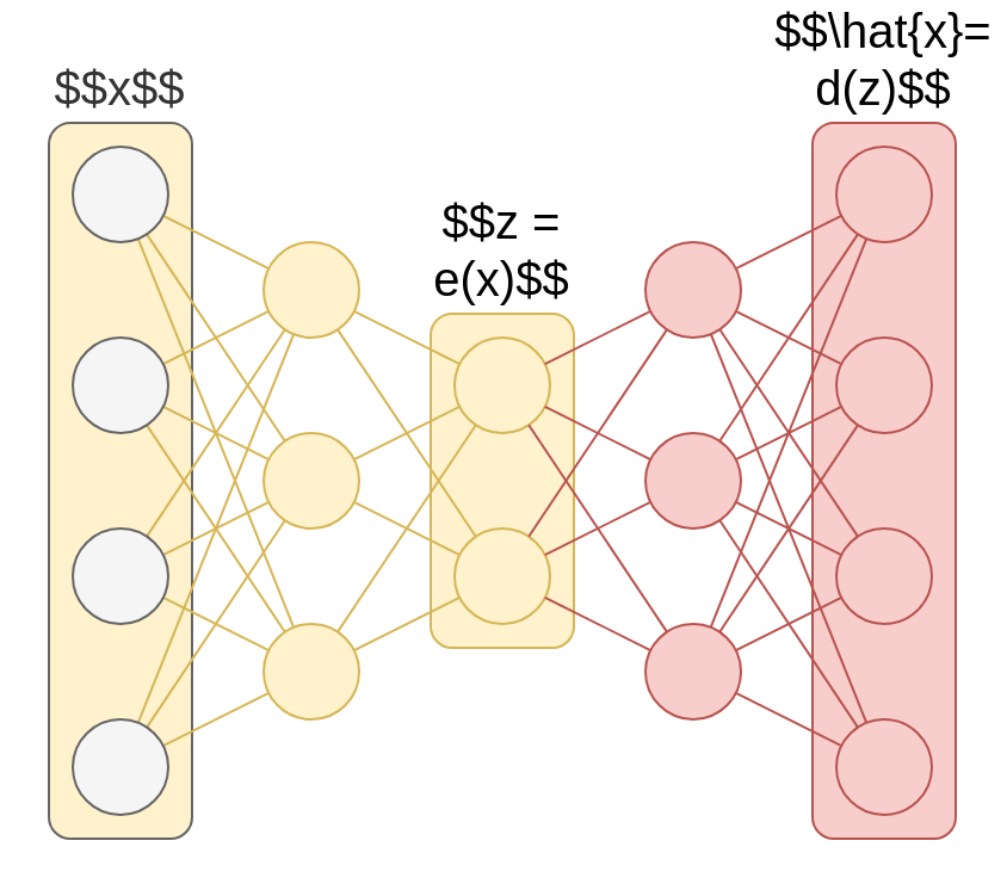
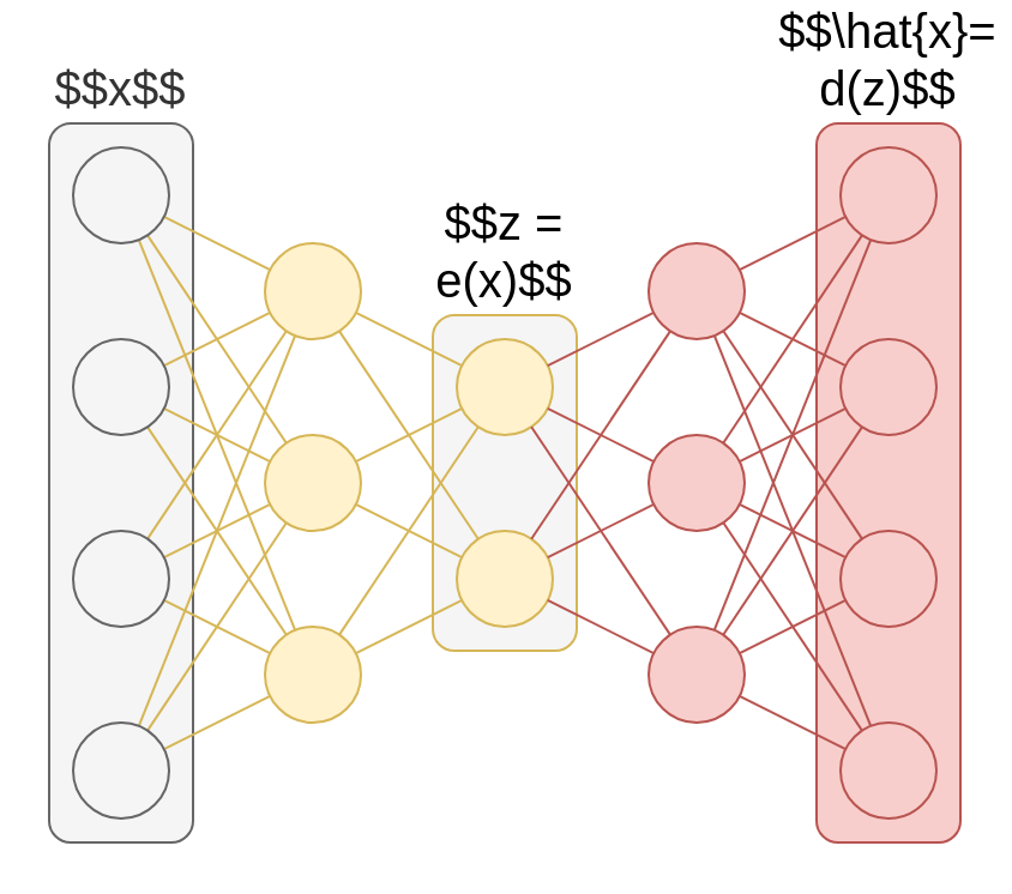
  <mxCell id="0" />
  <mxCell id="1" parent="0" />
  <mxCell id="2" value="$$\hat{x}= d(z)$$" style="rounded=1;whiteSpace=wrap;html=1;fontSize=20;verticalAlign=bottom;fillColor=#f8cecc;strokeColor=#b85450;labelPosition=center;verticalLabelPosition=top;align=center;" vertex="1" parent="1"><mxGeometry x="340" y="20" width="60" height="300" as="geometry" /></mxCell>
- <mxCell id="3" value="$$z = e(x)$$" style="rounded=1;whiteSpace=wrap;html=1;fontSize=20;verticalAlign=bottom;fillColor=#fff2cc;strokeColor=#d6b656;labelPosition=center;verticalLabelPosition=top;align=center;" vertex="1" parent="1"><mxGeometry x="180" y="100" width="60" height="140" as="geometry" /></mxCell>
- <mxCell id="4" value="$$x$$" style="rounded=1;whiteSpace=wrap;html=1;fontSize=20;verticalAlign=bottom;fillColor=#fff2cc;strokeColor=#666666;fontColor=#333333;labelPosition=center;verticalLabelPosition=top;align=center;" vertex="1" parent="1"><mxGeometry x="20" y="20" width="60" height="300" as="geometry" /></mxCell>
+ <mxCell id="3" value="$$z = e(x)$$" style="rounded=1;whiteSpace=wrap;html=1;fontSize=20;verticalAlign=bottom;fillColor=#f5f5f5;strokeColor=#d6b656;labelPosition=center;verticalLabelPosition=top;align=center;" vertex="1" parent="1"><mxGeometry x="180" y="100" width="60" height="140" as="geometry" /></mxCell>
+ <mxCell id="4" value="$$x$$" style="rounded=1;whiteSpace=wrap;html=1;fontSize=20;verticalAlign=bottom;fillColor=#f5f5f5;strokeColor=#666666;fontColor=#333333;labelPosition=center;verticalLabelPosition=top;align=center;" vertex="1" parent="1"><mxGeometry x="20" y="20" width="60" height="300" as="geometry" /></mxCell>
  <mxCell id="5" style="rounded=0;orthogonalLoop=1;jettySize=auto;html=1;endArrow=none;endFill=0;fillColor=#fff2cc;strokeColor=#d6b656;" edge="1" parent="1" source="8" target="29"><mxGeometry relative="1" as="geometry" /></mxCell>
  <mxCell id="6" style="edgeStyle=none;rounded=0;orthogonalLoop=1;jettySize=auto;html=1;endArrow=none;endFill=0;fillColor=#fff2cc;strokeColor=#d6b656;" edge="1" parent="1" source="8" target="26"><mxGeometry relative="1" as="geometry" /></mxCell>
  <mxCell id="7" style="edgeStyle=none;rounded=0;orthogonalLoop=1;jettySize=auto;html=1;endArrow=none;endFill=0;fillColor=#fff2cc;strokeColor=#d6b656;" edge="1" parent="1" source="8" target="23"><mxGeometry relative="1" as="geometry" /></mxCell>
  <mxCell id="8" value="" style="ellipse;whiteSpace=wrap;html=1;fillColor=#f5f5f5;strokeColor=#666666;fontColor=#333333;" vertex="1" parent="1"><mxGeometry x="30" y="30" width="40" height="40" as="geometry" /></mxCell>
  <mxCell id="9" style="edgeStyle=none;rounded=0;orthogonalLoop=1;jettySize=auto;html=1;endArrow=none;endFill=0;fillColor=#fff2cc;strokeColor=#d6b656;" edge="1" parent="1" source="12" target="29"><mxGeometry relative="1" as="geometry" /></mxCell>
  <mxCell id="10" style="edgeStyle=none;rounded=0;orthogonalLoop=1;jettySize=auto;html=1;endArrow=none;endFill=0;fillColor=#fff2cc;strokeColor=#d6b656;" edge="1" parent="1" source="12" target="26"><mxGeometry relative="1" as="geometry" /></mxCell>
  <mxCell id="11" style="edgeStyle=none;rounded=0;orthogonalLoop=1;jettySize=auto;html=1;endArrow=none;endFill=0;fillColor=#fff2cc;strokeColor=#d6b656;" edge="1" parent="1" source="12" target="23"><mxGeometry relative="1" as="geometry" /></mxCell>
  <mxCell id="12" value="" style="ellipse;whiteSpace=wrap;html=1;fillColor=#f5f5f5;strokeColor=#666666;fontColor=#333333;" vertex="1" parent="1"><mxGeometry x="30" y="110" width="40" height="40" as="geometry" /></mxCell>
  <mxCell id="13" style="edgeStyle=none;rounded=0;orthogonalLoop=1;jettySize=auto;html=1;endArrow=none;endFill=0;fillColor=#fff2cc;strokeColor=#d6b656;" edge="1" parent="1" source="16" target="29"><mxGeometry relative="1" as="geometry" /></mxCell>
  <mxCell id="14" style="edgeStyle=none;rounded=0;orthogonalLoop=1;jettySize=auto;html=1;endArrow=none;endFill=0;fillColor=#fff2cc;strokeColor=#d6b656;" edge="1" parent="1" source="16" target="26"><mxGeometry relative="1" as="geometry" /></mxCell>
  <mxCell id="15" style="edgeStyle=none;rounded=0;orthogonalLoop=1;jettySize=auto;html=1;endArrow=none;endFill=0;fillColor=#fff2cc;strokeColor=#d6b656;" edge="1" parent="1" source="16" target="23"><mxGeometry relative="1" as="geometry" /></mxCell>
  <mxCell id="16" value="" style="ellipse;whiteSpace=wrap;html=1;fillColor=#f5f5f5;strokeColor=#666666;fontColor=#333333;" vertex="1" parent="1"><mxGeometry x="30" y="190" width="40" height="40" as="geometry" /></mxCell>
  <mxCell id="17" style="edgeStyle=none;rounded=0;orthogonalLoop=1;jettySize=auto;html=1;endArrow=none;endFill=0;fillColor=#fff2cc;strokeColor=#d6b656;" edge="1" parent="1" source="20" target="29"><mxGeometry relative="1" as="geometry" /></mxCell>
  <mxCell id="18" style="edgeStyle=none;rounded=0;orthogonalLoop=1;jettySize=auto;html=1;endArrow=none;endFill=0;fillColor=#fff2cc;strokeColor=#d6b656;" edge="1" parent="1" source="20" target="26"><mxGeometry relative="1" as="geometry" /></mxCell>
  <mxCell id="19" style="edgeStyle=none;rounded=0;orthogonalLoop=1;jettySize=auto;html=1;endArrow=none;endFill=0;fillColor=#fff2cc;strokeColor=#d6b656;" edge="1" parent="1" source="20" target="23"><mxGeometry relative="1" as="geometry" /></mxCell>
  <mxCell id="20" value="" style="ellipse;whiteSpace=wrap;html=1;fillColor=#f5f5f5;strokeColor=#666666;fontColor=#333333;" vertex="1" parent="1"><mxGeometry x="30" y="270" width="40" height="40" as="geometry" /></mxCell>
  <mxCell id="21" style="edgeStyle=none;rounded=0;orthogonalLoop=1;jettySize=auto;html=1;endArrow=none;endFill=0;fillColor=#fff2cc;strokeColor=#d6b656;" edge="1" parent="1" source="23" target="30"><mxGeometry relative="1" as="geometry" /></mxCell>
  <mxCell id="22" style="edgeStyle=none;rounded=0;orthogonalLoop=1;jettySize=auto;html=1;endArrow=none;endFill=0;fillColor=#fff2cc;strokeColor=#d6b656;" edge="1" parent="1" source="23" target="31"><mxGeometry relative="1" as="geometry" /></mxCell>
  <mxCell id="23" value="" style="ellipse;whiteSpace=wrap;html=1;fillColor=#fff2cc;strokeColor=#d6b656;" vertex="1" parent="1"><mxGeometry x="110" y="230" width="40" height="40" as="geometry" /></mxCell>
  <mxCell id="24" style="edgeStyle=none;rounded=0;orthogonalLoop=1;jettySize=auto;html=1;endArrow=none;endFill=0;fillColor=#fff2cc;strokeColor=#d6b656;" edge="1" parent="1" source="26" target="30"><mxGeometry relative="1" as="geometry" /></mxCell>
  <mxCell id="25" style="edgeStyle=none;rounded=0;orthogonalLoop=1;jettySize=auto;html=1;endArrow=none;endFill=0;fillColor=#fff2cc;strokeColor=#d6b656;" edge="1" parent="1" source="26" target="31"><mxGeometry relative="1" as="geometry" /></mxCell>
  <mxCell id="26" value="" style="ellipse;whiteSpace=wrap;html=1;fillColor=#fff2cc;strokeColor=#d6b656;" vertex="1" parent="1"><mxGeometry x="110" y="150" width="40" height="40" as="geometry" /></mxCell>
  <mxCell id="27" style="edgeStyle=none;rounded=0;orthogonalLoop=1;jettySize=auto;html=1;endArrow=none;endFill=0;fillColor=#fff2cc;strokeColor=#d6b656;" edge="1" parent="1" source="29" target="30"><mxGeometry relative="1" as="geometry" /></mxCell>
  <mxCell id="28" style="edgeStyle=none;rounded=0;orthogonalLoop=1;jettySize=auto;html=1;endArrow=none;endFill=0;fillColor=#fff2cc;strokeColor=#d6b656;" edge="1" parent="1" source="29" target="31"><mxGeometry relative="1" as="geometry" /></mxCell>
  <mxCell id="29" value="" style="ellipse;whiteSpace=wrap;html=1;fillColor=#fff2cc;strokeColor=#d6b656;" vertex="1" parent="1"><mxGeometry x="110" y="70" width="40" height="40" as="geometry" /></mxCell>
  <mxCell id="30" value="" style="ellipse;whiteSpace=wrap;html=1;fillColor=#fff2cc;strokeColor=#d6b656;" vertex="1" parent="1"><mxGeometry x="190" y="110" width="40" height="40" as="geometry" /></mxCell>
  <mxCell id="31" value="" style="ellipse;whiteSpace=wrap;html=1;fillColor=#fff2cc;strokeColor=#d6b656;" vertex="1" parent="1"><mxGeometry x="190" y="190" width="40" height="40" as="geometry" /></mxCell>
  <mxCell id="32" value="" style="ellipse;whiteSpace=wrap;html=1;fillColor=#f8cecc;strokeColor=#b85450;direction=east;rotation=-180;" vertex="1" parent="1"><mxGeometry x="350" y="270" width="40" height="40" as="geometry" /></mxCell>
  <mxCell id="33" value="" style="ellipse;whiteSpace=wrap;html=1;fillColor=#f8cecc;strokeColor=#b85450;direction=east;rotation=-180;" vertex="1" parent="1"><mxGeometry x="350" y="190" width="40" height="40" as="geometry" /></mxCell>
  <mxCell id="34" value="" style="ellipse;whiteSpace=wrap;html=1;fillColor=#f8cecc;strokeColor=#b85450;direction=east;rotation=-180;" vertex="1" parent="1"><mxGeometry x="350" y="110" width="40" height="40" as="geometry" /></mxCell>
  <mxCell id="35" value="" style="ellipse;whiteSpace=wrap;html=1;fillColor=#f8cecc;strokeColor=#b85450;direction=east;rotation=-180;" vertex="1" parent="1"><mxGeometry x="350" y="30" width="40" height="40" as="geometry" /></mxCell>
  <mxCell id="36" value="" style="ellipse;whiteSpace=wrap;html=1;fillColor=#f8cecc;strokeColor=#b85450;direction=east;rotation=-180;" vertex="1" parent="1"><mxGeometry x="270" y="70" width="40" height="40" as="geometry" /></mxCell>
  <mxCell id="37" style="edgeStyle=none;rounded=0;orthogonalLoop=1;jettySize=auto;html=1;endArrow=none;endFill=0;fillColor=#f8cecc;strokeColor=#b85450;" edge="1" parent="1" source="32" target="36"><mxGeometry relative="1" as="geometry" /></mxCell>
  <mxCell id="38" style="edgeStyle=none;rounded=0;orthogonalLoop=1;jettySize=auto;html=1;endArrow=none;endFill=0;fillColor=#f8cecc;strokeColor=#b85450;" edge="1" parent="1" source="33" target="36"><mxGeometry relative="1" as="geometry" /></mxCell>
  <mxCell id="39" style="edgeStyle=none;rounded=0;orthogonalLoop=1;jettySize=auto;html=1;endArrow=none;endFill=0;fillColor=#f8cecc;strokeColor=#b85450;" edge="1" parent="1" source="34" target="36"><mxGeometry relative="1" as="geometry" /></mxCell>
  <mxCell id="40" style="edgeStyle=none;rounded=0;orthogonalLoop=1;jettySize=auto;html=1;endArrow=none;endFill=0;fillColor=#f8cecc;strokeColor=#b85450;" edge="1" parent="1" source="35" target="36"><mxGeometry relative="1" as="geometry" /></mxCell>
  <mxCell id="41" value="" style="ellipse;whiteSpace=wrap;html=1;fillColor=#f8cecc;strokeColor=#b85450;direction=east;rotation=-180;" vertex="1" parent="1"><mxGeometry x="270" y="150" width="40" height="40" as="geometry" /></mxCell>
  <mxCell id="42" style="edgeStyle=none;rounded=0;orthogonalLoop=1;jettySize=auto;html=1;endArrow=none;endFill=0;fillColor=#f8cecc;strokeColor=#b85450;" edge="1" parent="1" source="32" target="41"><mxGeometry relative="1" as="geometry" /></mxCell>
  <mxCell id="43" style="edgeStyle=none;rounded=0;orthogonalLoop=1;jettySize=auto;html=1;endArrow=none;endFill=0;fillColor=#f8cecc;strokeColor=#b85450;" edge="1" parent="1" source="33" target="41"><mxGeometry relative="1" as="geometry" /></mxCell>
  <mxCell id="44" style="edgeStyle=none;rounded=0;orthogonalLoop=1;jettySize=auto;html=1;endArrow=none;endFill=0;fillColor=#f8cecc;strokeColor=#b85450;" edge="1" parent="1" source="34" target="41"><mxGeometry relative="1" as="geometry" /></mxCell>
  <mxCell id="45" style="edgeStyle=none;rounded=0;orthogonalLoop=1;jettySize=auto;html=1;endArrow=none;endFill=0;fillColor=#f8cecc;strokeColor=#b85450;" edge="1" parent="1" source="35" target="41"><mxGeometry relative="1" as="geometry" /></mxCell>
  <mxCell id="46" value="" style="ellipse;whiteSpace=wrap;html=1;fillColor=#f8cecc;strokeColor=#b85450;direction=east;rotation=-180;" vertex="1" parent="1"><mxGeometry x="270" y="230" width="40" height="40" as="geometry" /></mxCell>
  <mxCell id="47" style="rounded=0;orthogonalLoop=1;jettySize=auto;html=1;endArrow=none;endFill=0;fillColor=#f8cecc;strokeColor=#b85450;" edge="1" parent="1" source="32" target="46"><mxGeometry relative="1" as="geometry" /></mxCell>
  <mxCell id="48" style="edgeStyle=none;rounded=0;orthogonalLoop=1;jettySize=auto;html=1;endArrow=none;endFill=0;fillColor=#f8cecc;strokeColor=#b85450;" edge="1" parent="1" source="33" target="46"><mxGeometry relative="1" as="geometry" /></mxCell>
  <mxCell id="49" style="edgeStyle=none;rounded=0;orthogonalLoop=1;jettySize=auto;html=1;endArrow=none;endFill=0;fillColor=#f8cecc;strokeColor=#b85450;" edge="1" parent="1" source="34" target="46"><mxGeometry relative="1" as="geometry" /></mxCell>
  <mxCell id="50" style="edgeStyle=none;rounded=0;orthogonalLoop=1;jettySize=auto;html=1;endArrow=none;endFill=0;fillColor=#f8cecc;strokeColor=#b85450;" edge="1" parent="1" source="35" target="46"><mxGeometry relative="1" as="geometry" /></mxCell>
  <mxCell id="51" style="edgeStyle=none;rounded=0;orthogonalLoop=1;jettySize=auto;html=1;endArrow=none;endFill=0;fillColor=#f8cecc;strokeColor=#b85450;" edge="1" parent="1" source="36"><mxGeometry relative="1" as="geometry"><mxPoint x="221.094" y="193.359" as="targetPoint" /></mxGeometry></mxCell>
  <mxCell id="52" style="edgeStyle=none;rounded=0;orthogonalLoop=1;jettySize=auto;html=1;endArrow=none;endFill=0;fillColor=#f8cecc;strokeColor=#b85450;" edge="1" parent="1" source="41"><mxGeometry relative="1" as="geometry"><mxPoint x="227.889" y="201.056" as="targetPoint" /></mxGeometry></mxCell>
  <mxCell id="53" style="edgeStyle=none;rounded=0;orthogonalLoop=1;jettySize=auto;html=1;endArrow=none;endFill=0;fillColor=#f8cecc;strokeColor=#b85450;" edge="1" parent="1" source="46"><mxGeometry relative="1" as="geometry"><mxPoint x="227.889" y="218.944" as="targetPoint" /></mxGeometry></mxCell>
  <mxCell id="54" style="edgeStyle=none;rounded=0;orthogonalLoop=1;jettySize=auto;html=1;endArrow=none;endFill=0;fillColor=#f8cecc;strokeColor=#b85450;" edge="1" parent="1" source="36"><mxGeometry relative="1" as="geometry"><mxPoint x="227.889" y="121.056" as="targetPoint" /></mxGeometry></mxCell>
  <mxCell id="55" style="edgeStyle=none;rounded=0;orthogonalLoop=1;jettySize=auto;html=1;endArrow=none;endFill=0;fillColor=#f8cecc;strokeColor=#b85450;" edge="1" parent="1" source="41"><mxGeometry relative="1" as="geometry"><mxPoint x="227.889" y="138.944" as="targetPoint" /></mxGeometry></mxCell>
  <mxCell id="56" style="edgeStyle=none;rounded=0;orthogonalLoop=1;jettySize=auto;html=1;endArrow=none;endFill=0;fillColor=#f8cecc;strokeColor=#b85450;" edge="1" parent="1" source="46"><mxGeometry relative="1" as="geometry"><mxPoint x="221.094" y="146.641" as="targetPoint" /></mxGeometry></mxCell>
